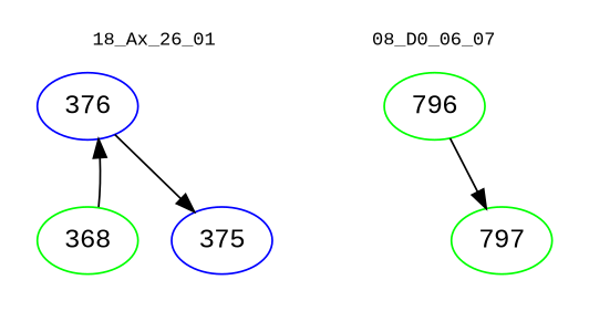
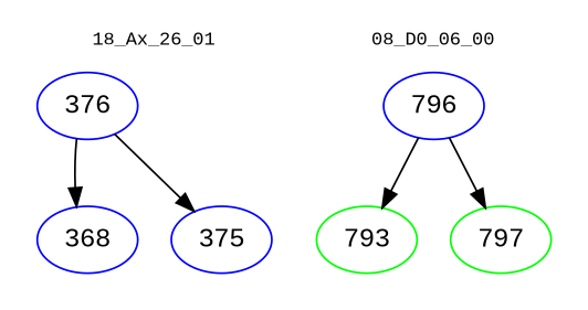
  digraph {
    fontname="Liberation Mono"
    node [color=blue fontname="Liberation Mono"]
    edge [color=black fontname="Liberation Mono"]
    n1 [label=376]
-   n2 [color=green label=368]
+   n2 [label=368]
    n3 [label=375]
-   n4 [color=green label=796]
+   n4 [label=796]
+   n5 [color=green label=793]
    n6 [color=green label=797]
    subgraph cluster_1 {
      color=white
      fontsize=10
      label="18_Ax_26_01"
      n1
      n2
      n3
    }
    subgraph cluster_2 {
      color=white
      fontsize=10
-     label="08_D0_06_07"
+     label="08_D0_06_00"
      n4
+     n5
      n6
    }
-   n2 -> n1
+   n1 -> n2
    n1 -> n3
+   n4 -> n5
    n4 -> n6
  }
